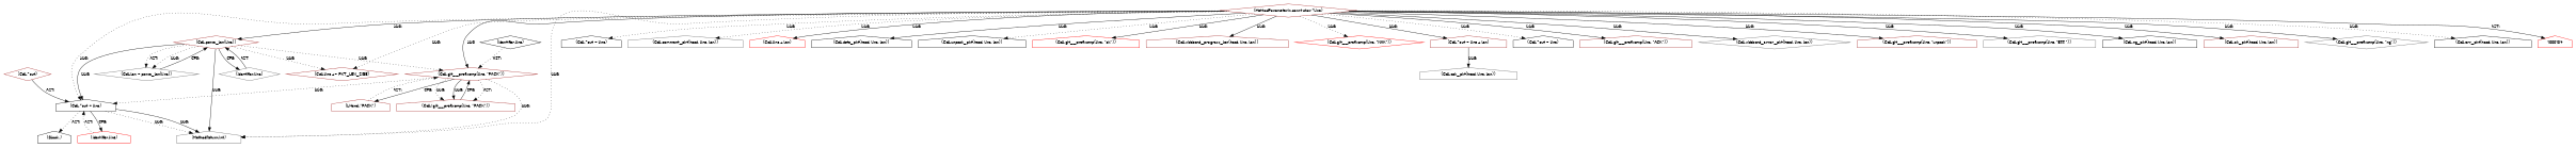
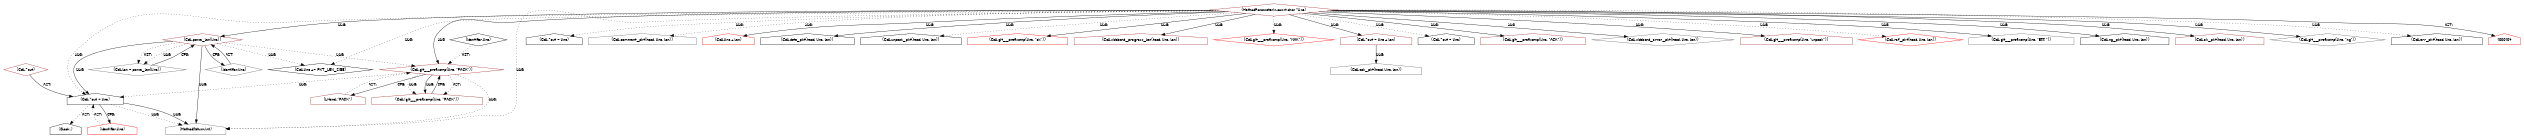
  digraph {
    fontname="Patrick Hand"
    node [color=brown fontname="Patrick Hand" shape=house]
    edge [fontname="Patrick Hand" style=solid]
    n1 [color=black label="(Call,*out = line)"]
    n2 [color=black label="(Block,)"]
    n3 [color=gray40 label="(MethodReturn,int)"]
    n4 [color=red label="(Identifier,line)"]
    n5 [label="(Call,git__prefixcmp(line, \"PACK\"))" shape=diamond]
    n6 [label="(Literal,\"PACK\")"]
    n7 [label="(Call,!git__prefixcmp(line, \"PACK\"))"]
    n8 [label="(Call,parse_len(line))" shape=diamond]
    n9 [color=gray40 label="(Identifier,line)" shape=diamond]
    n10 [color=gray40 label="(Call,len = parse_len(line))" shape=diamond]
-   n11 [label="(Call,line += PKT_LEN_SIZE)" shape=diamond]
+   n11 [color=black label="(Call,line += PKT_LEN_SIZE)" shape=diamond]
    n12 [label="(MethodParameterIn,const char *line)" shape=diamond]
    n13 [color=black label="(Call,*out = line)"]
    n14 [color=gray40 label="(Call,comment_pkt(head, line, len))"]
    n15 [color=red label="(Call,line + len)"]
    n16 [color=black label="(Call,data_pkt(head, line, len))"]
    n17 [color=black label="(Call,unpack_pkt(head, line, len))"]
    n18 [color=red label="(Call,git__prefixcmp(line, \"ok\"))"]
    n19 [label="(Call,sideband_progress_len(head, line, len))"]
    n20 [color=red label="(Call,git__prefixcmp(line, \"NAK\"))" shape=diamond]
    n21 [label="(Call,*out = line + len)"]
    n22 [color=black label="(Call,*out = line)"]
    n23 [label="(Call,git__prefixcmp(line, \"ACK\"))"]
    n24 [color=gray40 label="(Call,sideband_error_pkt(head, line, len))" shape=diamond]
    n25 [label="(Call,git__prefixcmp(line, \"unpack\"))"]
+   n26 [color=red label="(Call,ref_pkt(head, line, len))" shape=diamond]
    n27 [color=gray40 label="(Call,git__prefixcmp(line, \"ERR \"))"]
    n28 [color=black label="(Call,ng_pkt(head, line, len))"]
    n29 [label="(Call,ok_pkt(head, line, len))"]
    n30 [color=gray40 label="(Call,git__prefixcmp(line, \"ng\"))" shape=diamond]
    n31 [color=black label="(Call,err_pkt(head, line, len))"]
    1000107 [color=red]
    n33 [color=gray40 label="(Call,ack_pkt(head, line, len))"]
    n34 [color=black label="(Identifier,line)" shape=diamond]
    n35 [label="(Call,*out)" shape=diamond]
    n1 -> n2 [label="AST: " style=dotted]
    n1 -> n3 [label="DDG: " style=dotted]
    n1 -> n3 [label="DDG: "]
    n1 -> n4 [label="CFG: "]
    n4 -> n1 [label="AST: " style=dotted]
    n5 -> n1 [label="DDG: " style=dotted]
    n5 -> n3 [label="DDG: " style=dotted]
    n5 -> n6 [label="CFG: "]
    n5 -> n7 [label="AST: " style=dotted]
    n5 -> n7 [label="DDG: " style=dotted]
    n5 -> n7 [label="DDG: "]
    n6 -> n5 [label="AST: " style=dotted]
    n7 -> n5 [label="CFG: "]
    n8 -> n1 [label="DDG: "]
    n8 -> n3 [label="DDG: "]
    n8 -> n5 [label="DDG: " style=dotted]
    n8 -> n9 [label="CFG: "]
    n8 -> n10 [label="AST: " style=dotted]
    n8 -> n10 [label="DDG: " style=dotted]
    n8 -> n11 [label="DDG: " style=dotted]
    n9 -> n8 [label="AST: "]
    n10 -> n8 [label="CFG: "]
    n12 -> n1 [label="DDG: " style=dotted]
    n12 -> n3 [label="DDG: " style=dotted]
    n12 -> n5 [label="DDG: "]
    n12 -> n8 [label="DDG: "]
    n12 -> n11 [label="DDG: " style=dotted]
    n12 -> n13 [label="DDG: " style=dotted]
    n12 -> n14 [label="DDG: " style=dotted]
    n12 -> n15 [label="DDG: "]
    n12 -> n16 [label="DDG: "]
    n12 -> n17 [label="DDG: " style=dotted]
    n12 -> n18 [label="DDG: "]
    n12 -> n19 [label="DDG: "]
    n12 -> n20 [label="DDG: " style=dotted]
    n12 -> n21 [label="DDG: "]
    n12 -> n22 [label="DDG: " style=dotted]
    n12 -> n23 [label="DDG: "]
    n12 -> n24 [label="DDG: "]
    n12 -> n25 [label="DDG: "]
+   n12 -> n26 [label="DDG: " style=dotted]
    n12 -> n27 [label="DDG: "]
    n12 -> n28 [label="DDG: "]
    n12 -> n29 [label="DDG: "]
    n12 -> n30 [label="DDG: "]
    n12 -> n31 [label="DDG: " style=dotted]
    n12 -> 1000107 [label="AST: "]
    n21 -> n33 [label="DDG: "]
    n34 -> n5 [label="AST: " style=dotted]
    n35 -> n1 [label="AST: "]
  }
